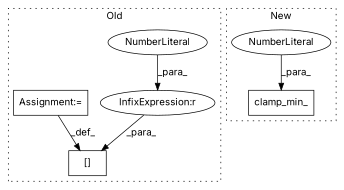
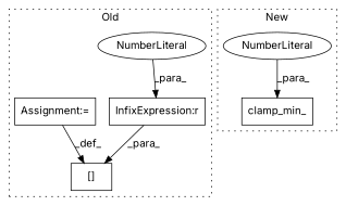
  digraph {
    fontname=Inter
    node [a=34 l=3 shape=box fontname=Inter]
    edge [fontname=Inter]
    n1 [a=2 l="10,1" label="[]" s="7384,7411"]
-   n2 [a=27 label="InfixExpression:r" s=7406 shape=ellipse]
+   n2 [a=27 label="InfixExpression:r" s=7406]
    n3 [l=1 label=NumberLiteral s=7409 shape=ellipse]
    n4 [a=7 l=1 label="Assignment:=" s=7412]
    n5 [a=32 l="11,1" label=clamp_min_ s="7311,7325"]
    n6 [label=NumberLiteral s=7322 shape=ellipse]
    subgraph cluster_1 {
      label=Old
      style=dotted
      n1
      n2
      n3
      n4
    }
    subgraph cluster_2 {
      label=New
      style=dotted
      n5
      n6
    }
    n2 -> n1 [label=_para_]
    n3 -> n2 [label=_para_]
    n4 -> n1 [label=_def_]
    n6 -> n5 [label=_para_]
  }
